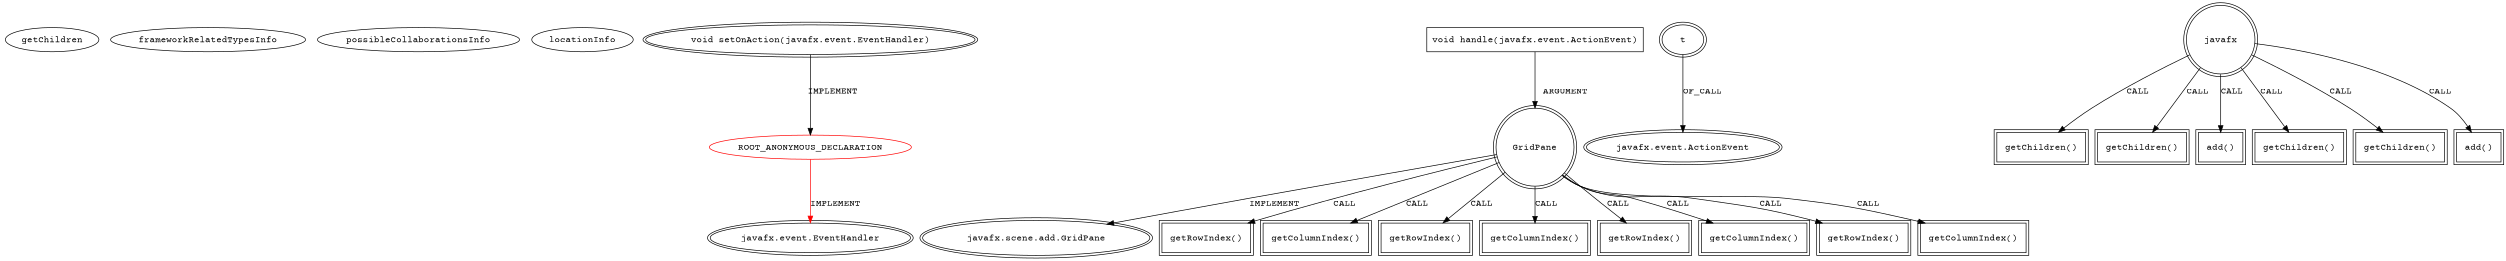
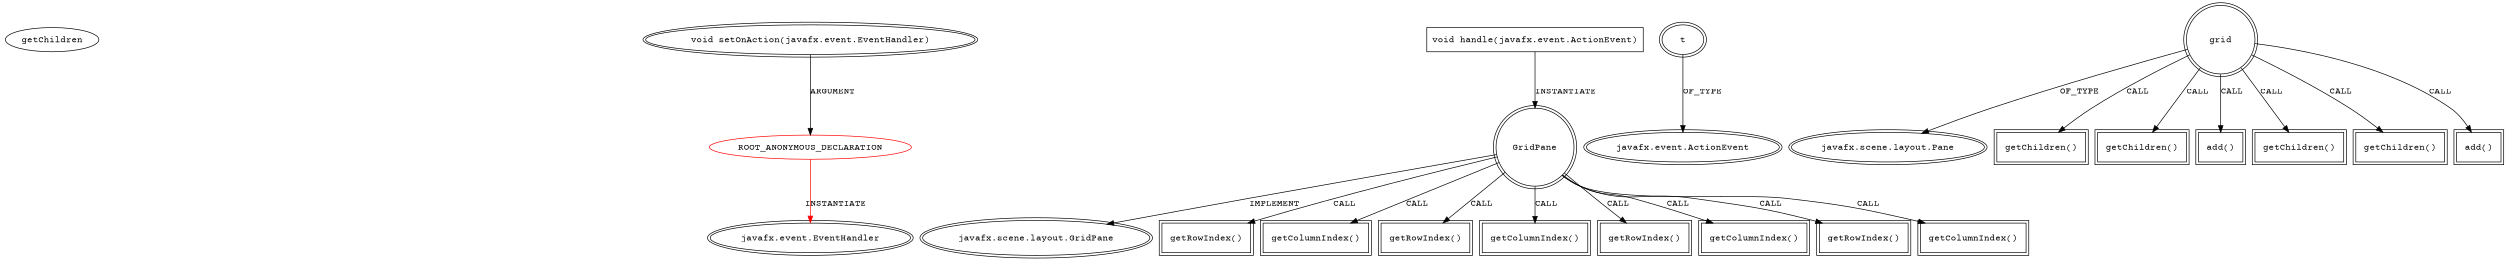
  digraph {
    fontname="Courier Prime"
    node [fontname="Courier Prime" isFrameworkType=true vertexType=INSIDE_CALL peripheries=2 shape=box]
    edge [fontname="Courier Prime"]
    n1 [category=extension_graph graphId=2382 isAnonymous=true label=getChildren possibleRelation=false isFrameworkType="" vertexType="" peripheries="" shape=""]
-   frameworkRelatedTypesInfo [0="javafx.event.EventHandler" isFrameworkType="" vertexType="" peripheries="" shape=""]
-   possibleCollaborationsInfo [isFrameworkType="" vertexType="" peripheries="" shape=""]
-   locationInfo [contextSignature="void start(javafx.stage.Stage)" filePath="/davelet-InternationalChess-JavaFX2/InternationalChess-JavaFX2-master/src/cn/davelet/internationalchess/InternationalChess.java" graphId=2382 projectName="davelet-InternationalChess-JavaFX2" isFrameworkType="" vertexType="" peripheries="" shape=""]
    n5 [color=red isFrameworkType=false label=ROOT_ANONYMOUS_DECLARATION vertexType=ROOT_ANONYMOUS_DECLARATION peripheries="" shape=""]
    n6 [label="javafx.event.EventHandler" vertexType=FRAMEWORK_INTERFACE_TYPE shape=""]
    n7 [isFrameworkType=false label="void handle(javafx.event.ActionEvent)" vertexType=OVERRIDING_METHOD_DECLARATION peripheries=""]
    n8 [label=GridPane shape=circle vertexType=VARIABLE_EXPRESION]
    n9 [label="void setOnAction(javafx.event.EventHandler)" vertexType=OUTSIDE_CALL shape=""]
    n10 [label=t vertexType=PARAMETER_DECLARATION shape=""]
    n11 [label="javafx.event.ActionEvent" vertexType=FRAMEWORK_CLASS_TYPE shape=""]
-   n12 [label="javafx.scene.add.GridPane" vertexType=FRAMEWORK_CLASS_TYPE shape=""]
+   n12 [label="javafx.scene.layout.GridPane" vertexType=FRAMEWORK_CLASS_TYPE shape=""]
    n13 [label="getRowIndex()"]
    n14 [label="getColumnIndex()"]
    n15 [label="getRowIndex()"]
    n16 [label="getColumnIndex()"]
    n17 [label="getRowIndex()"]
    n18 [label="getColumnIndex()"]
    n19 [label="getRowIndex()"]
    n20 [label="getColumnIndex()"]
-   n21 [label=javafx shape=circle vertexType=VARIABLE_EXPRESION]
+   n21 [label=grid shape=circle vertexType=VARIABLE_EXPRESION]
+   n22 [label="javafx.scene.layout.Pane" vertexType=FRAMEWORK_CLASS_TYPE shape=""]
    n23 [label="getChildren()"]
    n24 [label="getChildren()"]
    n25 [label="add()"]
    n26 [label="getChildren()"]
    n27 [label="getChildren()"]
    n28 [label="add()"]
-   n5 -> n6 [color=red label=IMPLEMENT]
-   n7 -> n8 [label=ARGUMENT]
+   n5 -> n6 [color=red label=INSTANTIATE]
+   n7 -> n8 [label=INSTANTIATE]
    n8 -> n12 [label=IMPLEMENT]
    n8 -> n13 [label=CALL]
    n8 -> n14 [label=CALL]
    n8 -> n15 [label=CALL]
    n8 -> n16 [label=CALL]
    n8 -> n17 [label=CALL]
    n8 -> n18 [label=CALL]
    n8 -> n19 [label=CALL]
    n8 -> n20 [label=CALL]
-   n9 -> n5 [label=IMPLEMENT]
-   n10 -> n11 [label=OF_CALL]
+   n9 -> n5 [label=ARGUMENT]
+   n10 -> n11 [label=OF_TYPE]
+   n21 -> n22 [label=OF_TYPE]
    n21 -> n23 [label=CALL]
    n21 -> n24 [label=CALL]
    n21 -> n25 [label=CALL]
    n21 -> n26 [label=CALL]
    n21 -> n27 [label=CALL]
    n21 -> n28 [label=CALL]
  }
